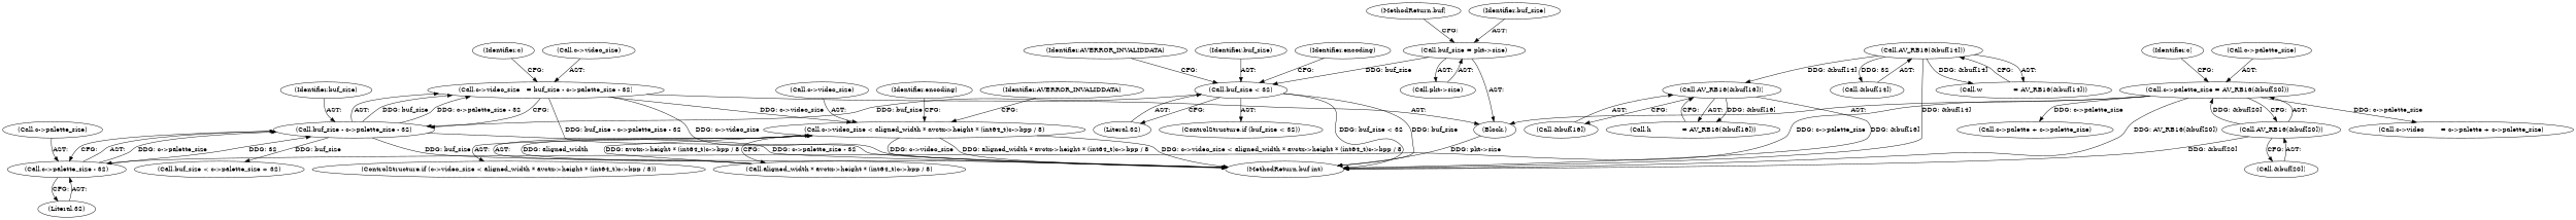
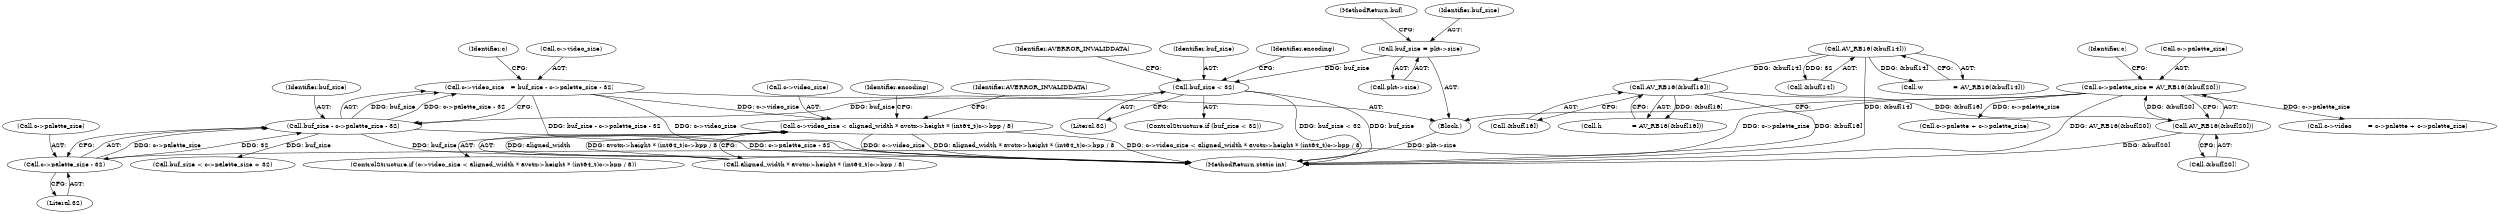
  digraph {
    n1 [label="(Call,c->video_size   = buf_size - c->palette_size - 32)"]
    n2 [label="(Call,buf_size - c->palette_size - 32)"]
    n3 [label="(Call,c->video_size < aligned_width * avctx->height * (int64_t)c->bpp / 8)"]
-   n4 [label="(MethodReturn,buf int)"]
+   n4 [label="(MethodReturn,static int)"]
    n5 [label="(Block,)"]
    n6 [label="(Call,c->palette_size - 32)"]
    n7 [label="(Call,buf_size < c->palette_size + 32)"]
    n8 [label="(Call,aligned_width * avctx->height * (int64_t)c->bpp / 8)"]
    n9 [label="(ControlStructure,if (c->video_size < aligned_width * avctx->height * (int64_t)c->bpp / 8))"]
    n10 [label="(Literal,32)"]
    n11 [label="(Call,buf_size < 32)"]
    n12 [label="(Literal,32)"]
    n13 [label="(ControlStructure,if (buf_size < 32))"]
    n14 [label="(Call,buf_size = pkt->size)"]
    n15 [label="(Call,pkt->size)"]
    n16 [label="(Call,c->palette_size = AV_RB16(&buf[20]))"]
    n17 [label="(Call,AV_RB16(&buf[20]))"]
    n18 [label="(Call,c->video        = c->palette + c->palette_size)"]
    n19 [label="(Call,c->palette + c->palette_size)"]
    n20 [label="(Call,&buf[20])"]
    n21 [label="(Call,AV_RB16(&buf[16]))"]
    n22 [label="(Call,h               = AV_RB16(&buf[16]))"]
    n23 [label="(Call,&buf[16])"]
    n24 [label="(Call,AV_RB16(&buf[14]))"]
    n25 [label="(Call,&buf[14])"]
    n26 [label="(Call,w               = AV_RB16(&buf[14]))"]
    n27 [label="(Identifier,encoding)"]
    n28 [label="(MethodReturn,buf)"]
    n29 [label="(Identifier,buf_size)"]
    n30 [label="(Call,c->video_size)"]
    n31 [label="(Identifier,c)"]
    n32 [label="(Identifier,AVERROR_INVALIDDATA)"]
    n33 [label="(Identifier,encoding)"]
    n34 [label="(Identifier,c)"]
    n35 [label="(Call,c->video_size)"]
    n36 [label="(Identifier,buf_size)"]
    n37 [label="(Call,c->palette_size)"]
    n38 [label="(Identifier,buf_size)"]
    n39 [label="(Call,c->palette_size)"]
    n40 [label="(Identifier,AVERROR_INVALIDDATA)"]
    n1 -> n2 [label="CFG: "]
    n1 -> n3 [label="DDG: c->video_size"]
    n1 -> n4 [label="DDG: buf_size - c->palette_size - 32"]
    n1 -> n4 [label="DDG: c->video_size"]
    n1 -> n5 [label="AST: "]
    n2 -> n1 [label="AST: "]
    n2 -> n1 [label="DDG: buf_size"]
    n2 -> n1 [label="DDG: c->palette_size - 32"]
    n2 -> n4 [label="DDG: c->palette_size - 32"]
    n2 -> n4 [label="DDG: buf_size"]
    n2 -> n6 [label="CFG: "]
    n2 -> n7 [label="DDG: buf_size"]
    n3 -> n4 [label="DDG: c->video_size < aligned_width * avctx->height * (int64_t)c->bpp / 8"]
    n3 -> n4 [label="DDG: c->video_size"]
    n3 -> n4 [label="DDG: aligned_width * avctx->height * (int64_t)c->bpp / 8"]
    n3 -> n8 [label="CFG: "]
    n3 -> n9 [label="AST: "]
    n5 -> n4 [label="DDG: pkt->size"]
    n6 -> n2 [label="AST: "]
    n6 -> n2 [label="DDG: c->palette_size"]
    n6 -> n2 [label="DDG: 32"]
    n6 -> n10 [label="CFG: "]
    n8 -> n3 [label="AST: "]
    n8 -> n3 [label="DDG: aligned_width"]
    n8 -> n3 [label="DDG: avctx->height * (int64_t)c->bpp / 8"]
    n10 -> n6 [label="AST: "]
    n11 -> n2 [label="DDG: buf_size"]
    n11 -> n4 [label="DDG: buf_size"]
    n11 -> n4 [label="DDG: buf_size < 32"]
    n11 -> n12 [label="CFG: "]
    n11 -> n13 [label="AST: "]
    n12 -> n11 [label="AST: "]
    n14 -> n5 [label="AST: "]
    n14 -> n11 [label="DDG: buf_size"]
    n14 -> n15 [label="AST: "]
    n15 -> n14 [label="AST: "]
    n16 -> n4 [label="DDG: AV_RB16(&buf[20])"]
-   n16 -> n5 [label="AST: "]
+   n16 -> n5 [label="CFG: "]
    n16 -> n6 [label="DDG: c->palette_size"]
    n16 -> n17 [label="CFG: "]
    n16 -> n18 [label="DDG: c->palette_size"]
    n16 -> n19 [label="DDG: c->palette_size"]
    n17 -> n4 [label="DDG: &buf[20]"]
    n17 -> n16 [label="AST: "]
    n17 -> n16 [label="DDG: &buf[20]"]
    n17 -> n20 [label="CFG: "]
    n20 -> n17 [label="AST: "]
    n21 -> n4 [label="DDG: &buf[16]"]
+   n21 -> n17 [label="DDG: &buf[16]"]
    n21 -> n22 [label="AST: "]
    n21 -> n22 [label="DDG: &buf[16]"]
    n21 -> n23 [label="CFG: "]
    n22 -> n21 [label="CFG: "]
    n23 -> n21 [label="AST: "]
    n24 -> n4 [label="DDG: &buf[14]"]
    n24 -> n21 [label="DDG: &buf[14]"]
    n24 -> n25 [label="DDG: 32"]
    n24 -> n26 [label="AST: "]
    n24 -> n26 [label="DDG: &buf[14]"]
    n25 -> n24 [label="AST: "]
    n26 -> n24 [label="CFG: "]
    n27 -> n11 [label="CFG: "]
    n28 -> n14 [label="CFG: "]
    n29 -> n14 [label="AST: "]
    n30 -> n3 [label="AST: "]
    n31 -> n16 [label="CFG: "]
    n32 -> n11 [label="CFG: "]
    n33 -> n3 [label="CFG: "]
    n34 -> n1 [label="CFG: "]
    n35 -> n1 [label="AST: "]
    n36 -> n2 [label="AST: "]
    n37 -> n16 [label="AST: "]
    n38 -> n11 [label="AST: "]
    n39 -> n6 [label="AST: "]
    n40 -> n3 [label="CFG: "]
  }
